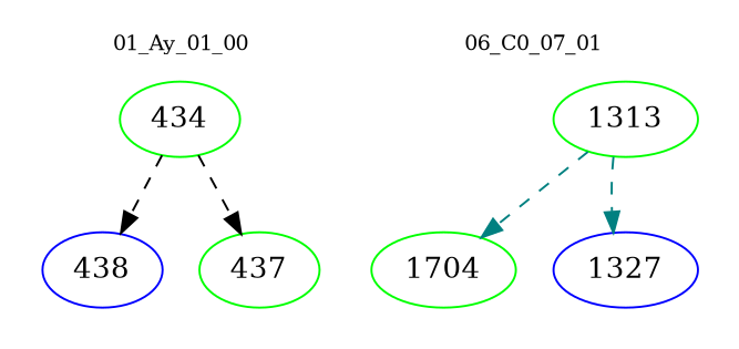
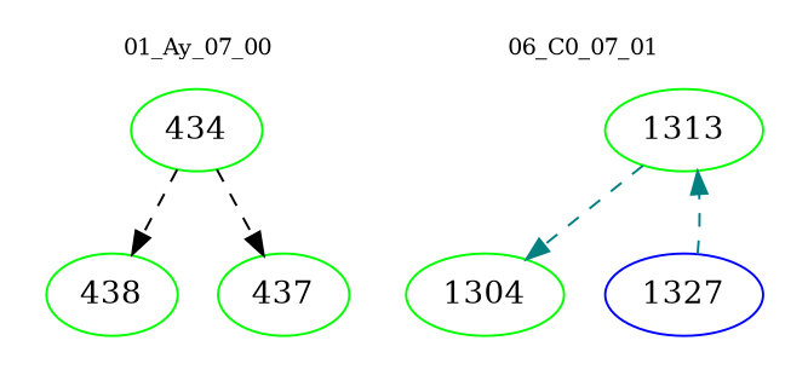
  digraph {
    node [color=green]
    edge [color=black style=dashed]
    n1 [label=434]
-   n2 [color=blue label=438]
+   n2 [label=438]
    n3 [label=437]
    n4 [label=1313]
-   n5 [label=1704]
+   n5 [label=1304]
    n6 [color=blue label=1327]
    subgraph cluster_1 {
      color=white
      fontsize=10
-     label="01_Ay_01_00"
+     label="01_Ay_07_00"
      n1
      n2
      n3
    }
    subgraph cluster_2 {
      color=white
      fontsize=10
      label="06_C0_07_01"
      n4
      n5
      n6
    }
    n1 -> n2
    n1 -> n3
    n4 -> n5 [color=teal]
-   n4 -> n6 [color=teal]
+   n6 -> n4 [color=teal]
  }
